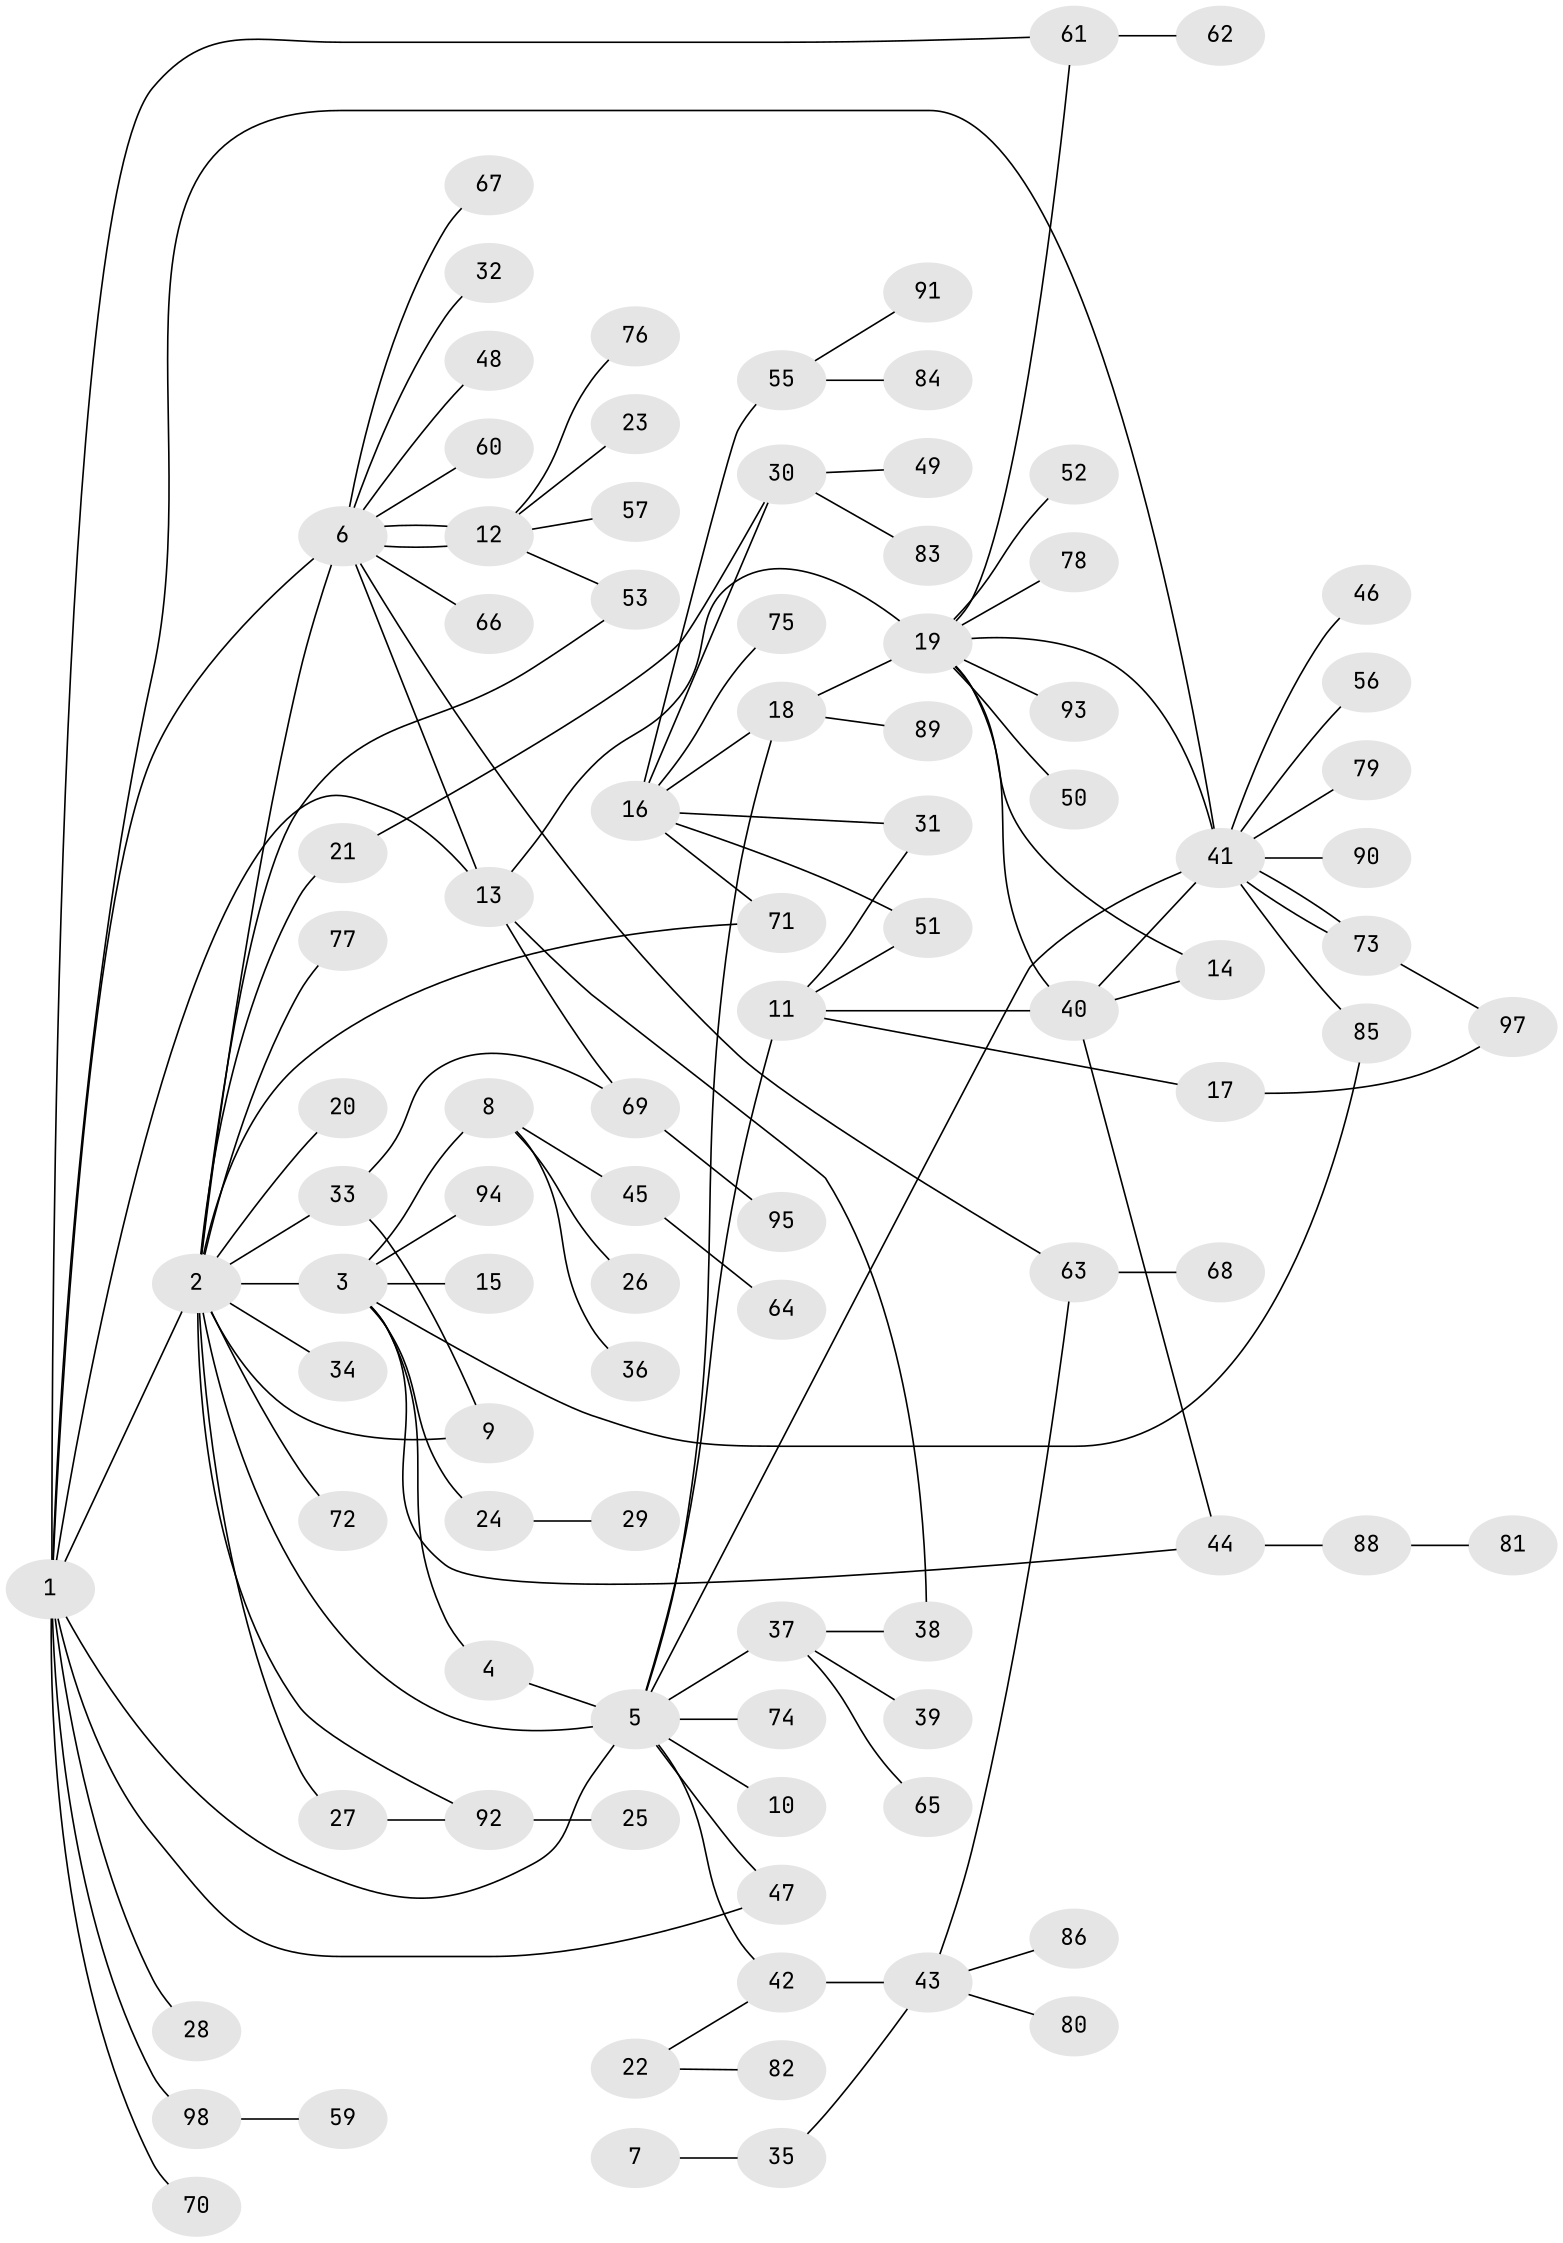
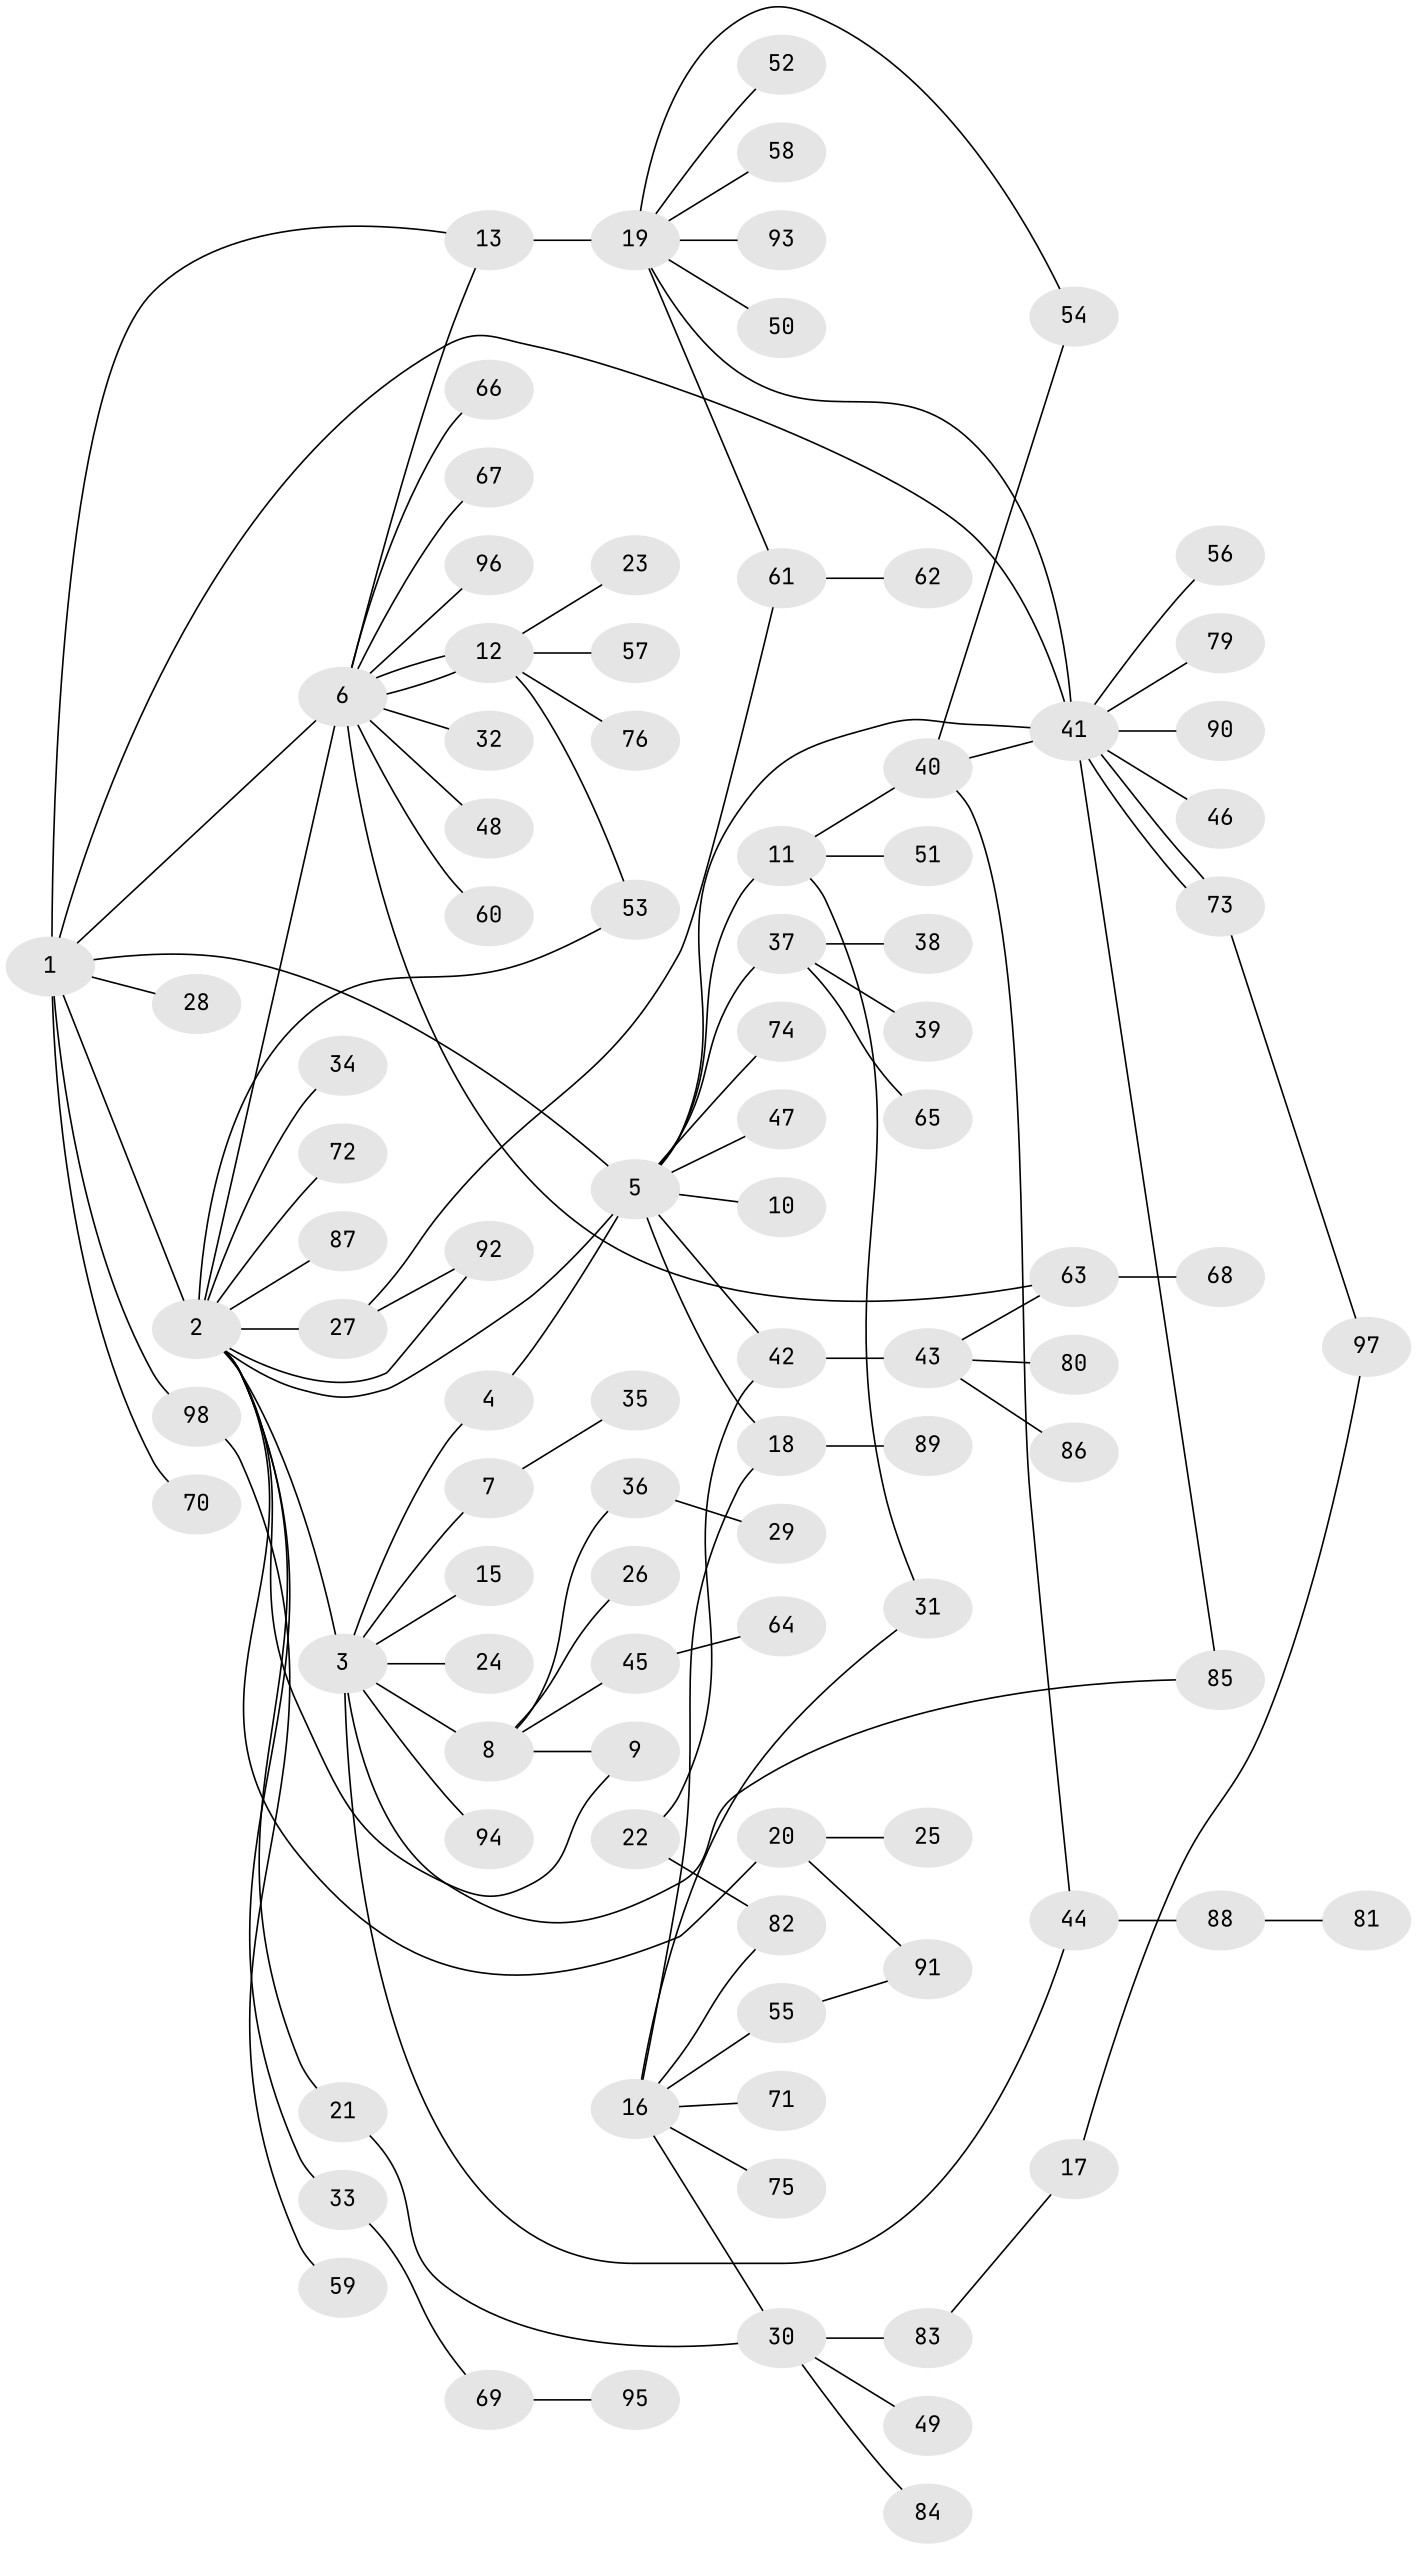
  graph {
    fontname="JetBrains Mono"
    rankdir=LR
    node [color=gray90 fontname="JetBrains Mono" style=filled]
    edge [fontname="JetBrains Mono"]
    1
    2
    5
    6
    13
    28
    41
    47
    n9 [label=98]
    61
    70
    3
    9
    20
    21
    27
    33
    34
    53
    71
    72
-   77
+   77 [label=87]
    92
    10
    11
    18
    37
    42
    74
    12
    32
    48
    60
    63
    66
    67
+   96
    19
    38
    69
    85
    46
    56
    73
    79
    90
    59
    62
    4
    7
    8
    15
    24
    44
    94
    25
    91
    30
    35
    26
    36
    45
    29
    88
    17
    31
    40
    51
    89
    39
    65
    43
    23
    57
    76
    68
    64
    n78 [label=97]
-   54 [label=14]
+   54
    50
    52
-   78
+   78 [label=58]
    93
    95
    16
    55
    75
    22
    82
    49
    83
    84
    80
    86
    81
    1 -- 2
    1 -- 5
    1 -- 6
    1 -- 13
    1 -- 28
    1 -- 41
-   1 -- 47
    1 -- n9
-   1 -- 61
+   27 -- 61
    1 -- 70
    2 -- 5
    2 -- 6
    2 -- 3
    2 -- 9
    2 -- 20
    2 -- 21
    2 -- 27
    2 -- 33
    2 -- 34
    2 -- 53
-   2 -- 71
    2 -- 72
    2 -- 77
    2 -- 92
    5 -- 41
    5 -- 47
    5 -- 10
    5 -- 11
    5 -- 18
    5 -- 37
    5 -- 42
    5 -- 74
    6 -- 13
    6 -- 12
    6 -- 12
    6 -- 32
    6 -- 48
    6 -- 60
    6 -- 63
    6 -- 66
    6 -- 67
+   6 -- 96
    13 -- 19
-   13 -- 38
-   13 -- 69
    41 -- 85
    41 -- 46
    41 -- 56
    41 -- 73
    41 -- 73
    41 -- 79
    41 -- 90
    n9 -- 59
    61 -- 62
    3 -- 85
    3 -- 4
+   3 -- 7
    3 -- 8
    3 -- 15
    3 -- 24
    3 -- 44
    3 -- 94
-   92 -- 25
+   20 -- 25
+   20 -- 91
    21 -- 30
    27 -- 92
    33 -- 69
-   11 -- 17
+   83 -- 17
    11 -- 31
    11 -- 40
    11 -- 51
-   18 -- 19
    18 -- 89
    37 -- 38
    37 -- 39
    37 -- 65
    42 -- 43
    12 -- 53
    12 -- 23
    12 -- 57
    12 -- 76
    63 -- 68
    19 -- 41
    19 -- 61
-   19 -- 40
    19 -- 54
    19 -- 50
    19 -- 52
    19 -- 78
    19 -- 93
    69 -- 95
    73 -- n78
    4 -- 5
    7 -- 35
-   33 -- 9
+   8 -- 9
    8 -- 26
    8 -- 36
    8 -- 45
-   24 -- 29
+   36 -- 29
    44 -- 88
    30 -- 49
    30 -- 83
-   55 -- 84
-   35 -- 43
+   30 -- 84
    45 -- 64
    88 -- 81
    17 -- n78
    40 -- 41
    40 -- 44
    40 -- 54
    43 -- 63
    43 -- 80
    43 -- 86
    16 -- 71
    16 -- 18
    16 -- 30
    16 -- 31
-   16 -- 51
+   16 -- 82
    16 -- 55
    16 -- 75
    55 -- 91
    22 -- 42
    22 -- 82
  }
